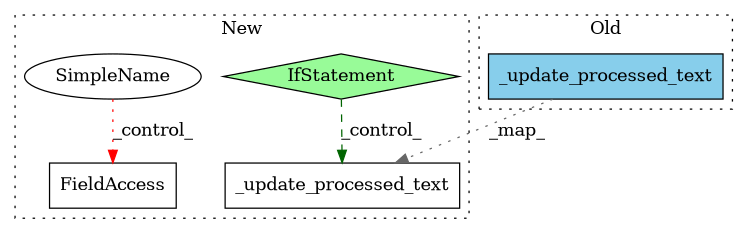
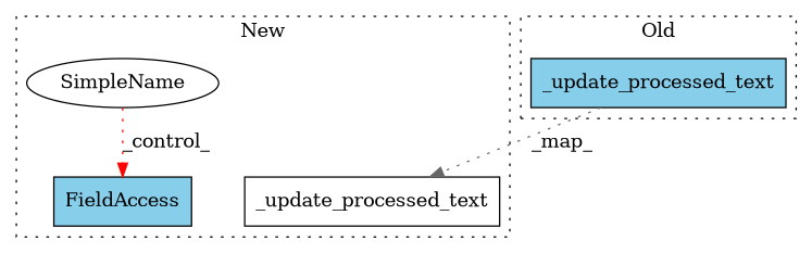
  digraph {
    fontname="DejaVu Serif"
    node [a=32 fillcolor=white fontname="DejaVu Serif" l="23,1" s=3689 shape=box style=filled]
    edge [fontname="DejaVu Serif" style=dotted]
    n1 [label=_update_processed_text s="4363,4399"]
-   n2 [a=25 fillcolor=palegreen l="8,2" label=IfStatement s="3681,3728" shape=diamond]
-   n3 [a=22 l=17 label=FieldAccess]
+   n3 [a=22 fillcolor=skyblue l=17 label=FieldAccess]
    n4 [a=42 l=4 label=SimpleName shape=ellipse]
    n5 [fillcolor=skyblue label=_update_processed_text s="3622,3658"]
    subgraph cluster_1 {
      label=New
      style=dotted
      n1
-     n2
      n3
      n4
    }
    subgraph cluster_2 {
      label=Old
      style=dotted
      n5
    }
-   n2 -> n1 [color=darkgreen label=_control_ style=dashed]
    n4 -> n3 [color=red label=_control_]
    n5 -> n1 [color=gray40 label=_map_]
  }
